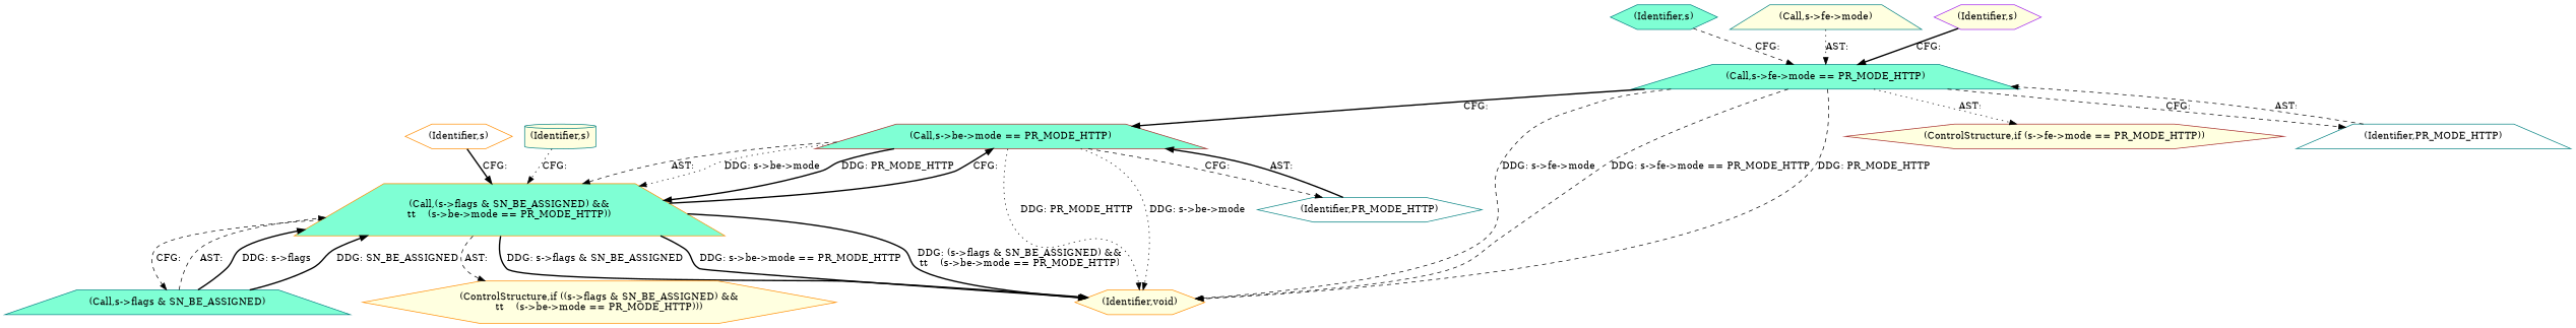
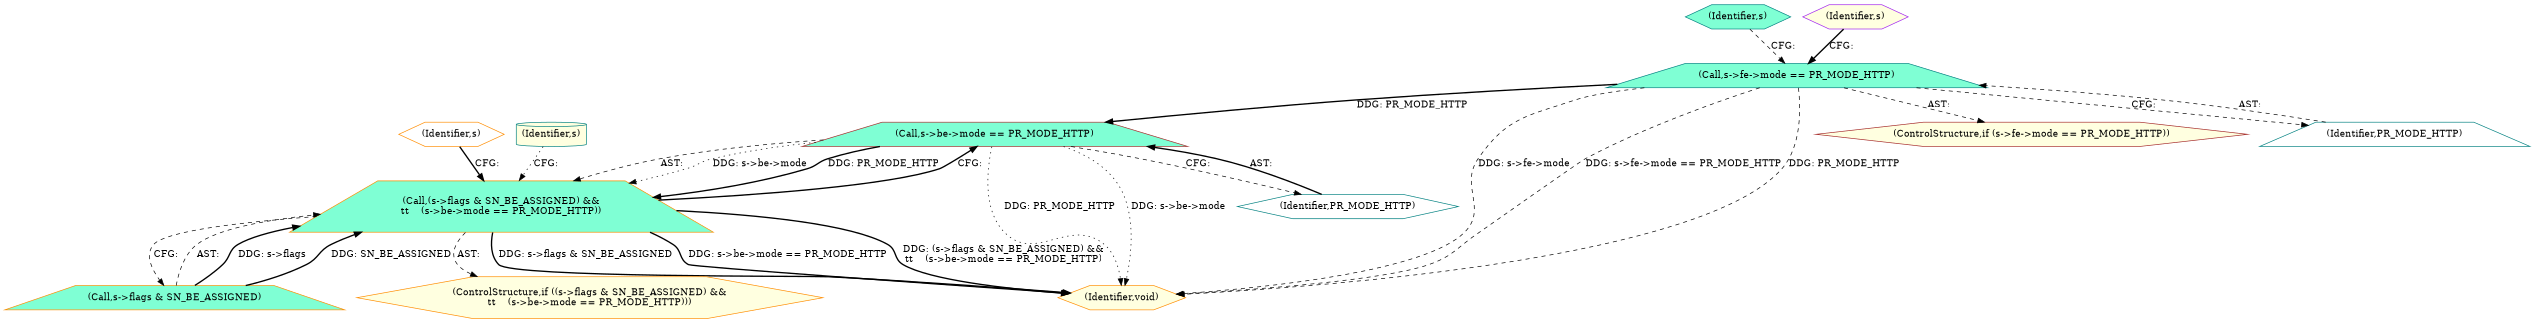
  digraph {
    node [color=teal fillcolor=lightyellow shape=hexagon style=filled]
    edge [style=bold]
    n1 [fillcolor=aquamarine label="(Call,s->fe->mode == PR_MODE_HTTP)" shape=trapezium]
    n2 [color=brown fillcolor=aquamarine label="(Call,s->be->mode == PR_MODE_HTTP)" shape=trapezium]
    n3 [color=darkorange label="(Identifier,void)"]
    n4 [color=brown label="(ControlStructure,if (s->fe->mode == PR_MODE_HTTP))"]
    n5 [fillcolor=white label="(Identifier,PR_MODE_HTTP)" shape=trapezium]
    n6 [color=darkorange fillcolor=aquamarine label="(Call,(s->flags & SN_BE_ASSIGNED) &&\n\t\t    (s->be->mode == PR_MODE_HTTP))" shape=trapezium]
    n7 [fillcolor=white label="(Identifier,PR_MODE_HTTP)"]
-   n8 [fillcolor=aquamarine label="(Call,s->flags & SN_BE_ASSIGNED)" shape=trapezium]
+   n8 [color=darkorange fillcolor=aquamarine label="(Call,s->flags & SN_BE_ASSIGNED)" shape=trapezium]
    n9 [color=darkorange label="(ControlStructure,if ((s->flags & SN_BE_ASSIGNED) &&\n\t\t    (s->be->mode == PR_MODE_HTTP)))"]
    n10 [fillcolor=aquamarine label="(Identifier,s)"]
    n11 [color=darkorange fillcolor=white label="(Identifier,s)"]
-   n12 [label="(Call,s->fe->mode)" shape=trapezium]
    n13 [label="(Identifier,s)" shape=cylinder]
    n14 [color=purple label="(Identifier,s)"]
-   n1 -> n2 [label="CFG: "]
+   n1 -> n2 [label="DDG: PR_MODE_HTTP"]
    n1 -> n3 [label="DDG: s->fe->mode" style=dashed]
    n1 -> n3 [label="DDG: s->fe->mode == PR_MODE_HTTP" style=dashed]
    n1 -> n3 [label="DDG: PR_MODE_HTTP" style=dashed]
-   n1 -> n4 [label="AST: " style=dotted]
+   n1 -> n4 [label="AST: " style=dashed]
    n1 -> n5 [label="CFG: " style=dashed]
    n2 -> n3 [label="DDG: PR_MODE_HTTP" style=dotted]
    n2 -> n3 [label="DDG: s->be->mode" style=dotted]
    n2 -> n6 [label="AST: " style=dashed]
    n2 -> n6 [label="DDG: s->be->mode" style=dotted]
    n2 -> n6 [label="DDG: PR_MODE_HTTP"]
    n2 -> n7 [label="CFG: " style=dashed]
    n5 -> n1 [label="AST: " style=dashed]
    n6 -> n2 [label="CFG: "]
    n6 -> n3 [label="DDG: s->flags & SN_BE_ASSIGNED"]
    n6 -> n3 [label="DDG: s->be->mode == PR_MODE_HTTP"]
    n6 -> n3 [label="DDG: (s->flags & SN_BE_ASSIGNED) &&\n\t\t    (s->be->mode == PR_MODE_HTTP)"]
    n6 -> n8 [label="CFG: " style=dashed]
    n6 -> n9 [label="AST: " style=dashed]
    n7 -> n2 [label="AST: "]
    n8 -> n6 [label="AST: " style=dashed]
    n8 -> n6 [label="DDG: s->flags"]
    n8 -> n6 [label="DDG: SN_BE_ASSIGNED"]
    n10 -> n1 [label="CFG: " style=dashed]
    n11 -> n6 [label="CFG: "]
-   n12 -> n1 [label="AST: " style=dotted]
    n13 -> n6 [label="CFG: " style=dotted]
    n14 -> n1 [label="CFG: "]
  }
